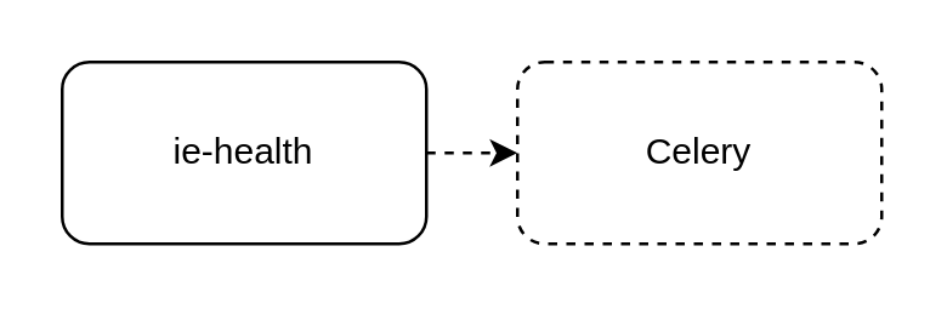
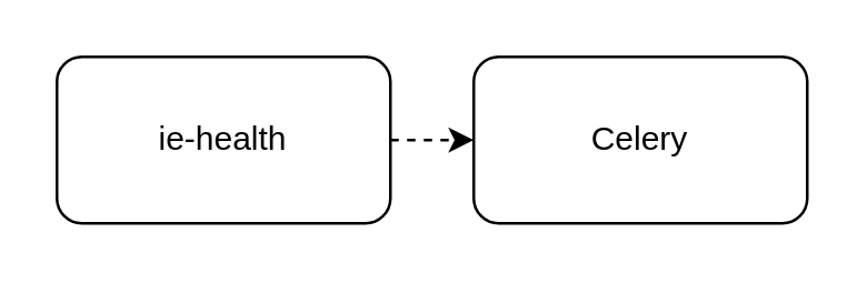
  <mxCell id="0" />
  <mxCell id="1" parent="0" />
  <mxCell id="2" value="ie-health" style="rounded=1;whiteSpace=wrap;html=1;" vertex="1" parent="1"><mxGeometry x="20" y="20" width="120" height="60" as="geometry" /></mxCell>
  <mxCell id="3" value="" style="endArrow=classic;html=1;exitX=1;exitY=0.5;exitDx=0;exitDy=0;dashed=1;" edge="1" parent="1" source="2" target="4"><mxGeometry width="50" height="50" relative="1" as="geometry"><mxPoint x="370" y="190" as="sourcePoint" /><mxPoint x="420" y="140" as="targetPoint" /></mxGeometry></mxCell>
- <mxCell id="4" value="Celery" style="rounded=1;whiteSpace=wrap;html=1;dashed=1;" vertex="1" parent="1"><mxGeometry x="170" y="20" width="120" height="60" as="geometry" /></mxCell>
+ <mxCell id="4" value="Celery" style="rounded=1;whiteSpace=wrap;html=1;" vertex="1" parent="1"><mxGeometry x="170" y="20" width="120" height="60" as="geometry" /></mxCell>
